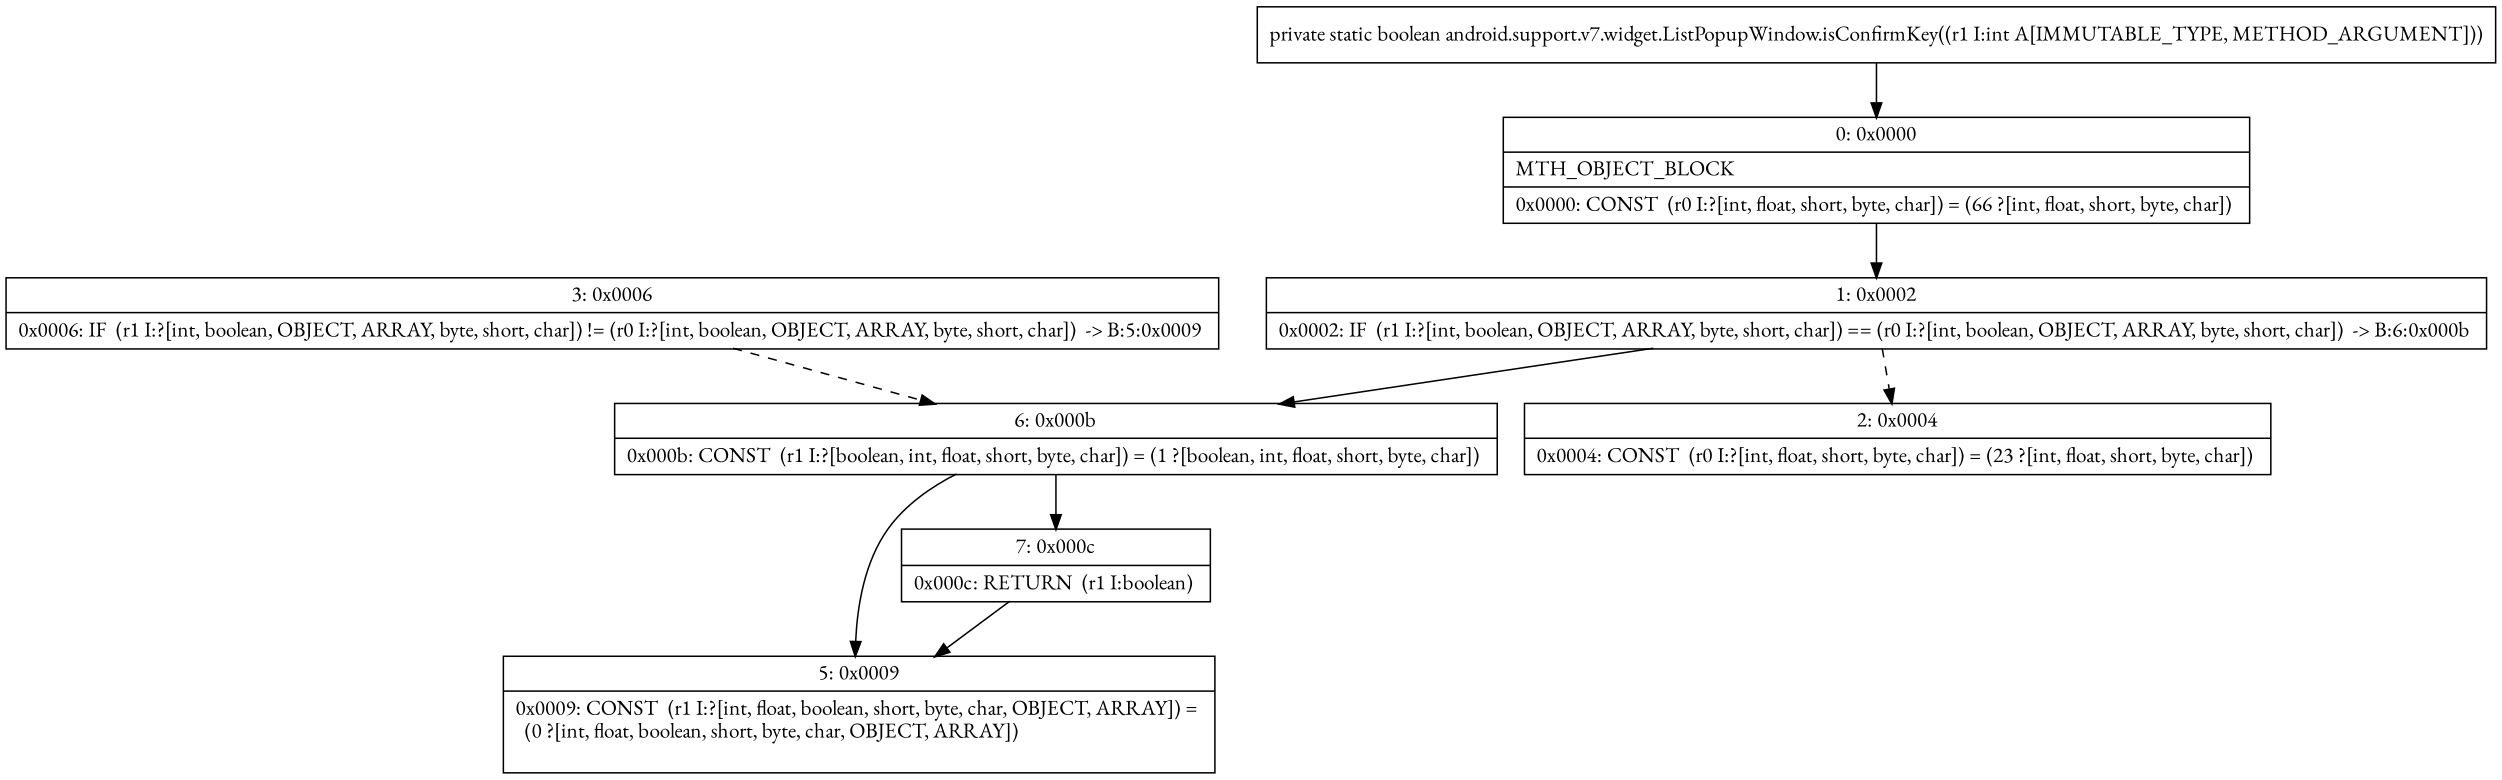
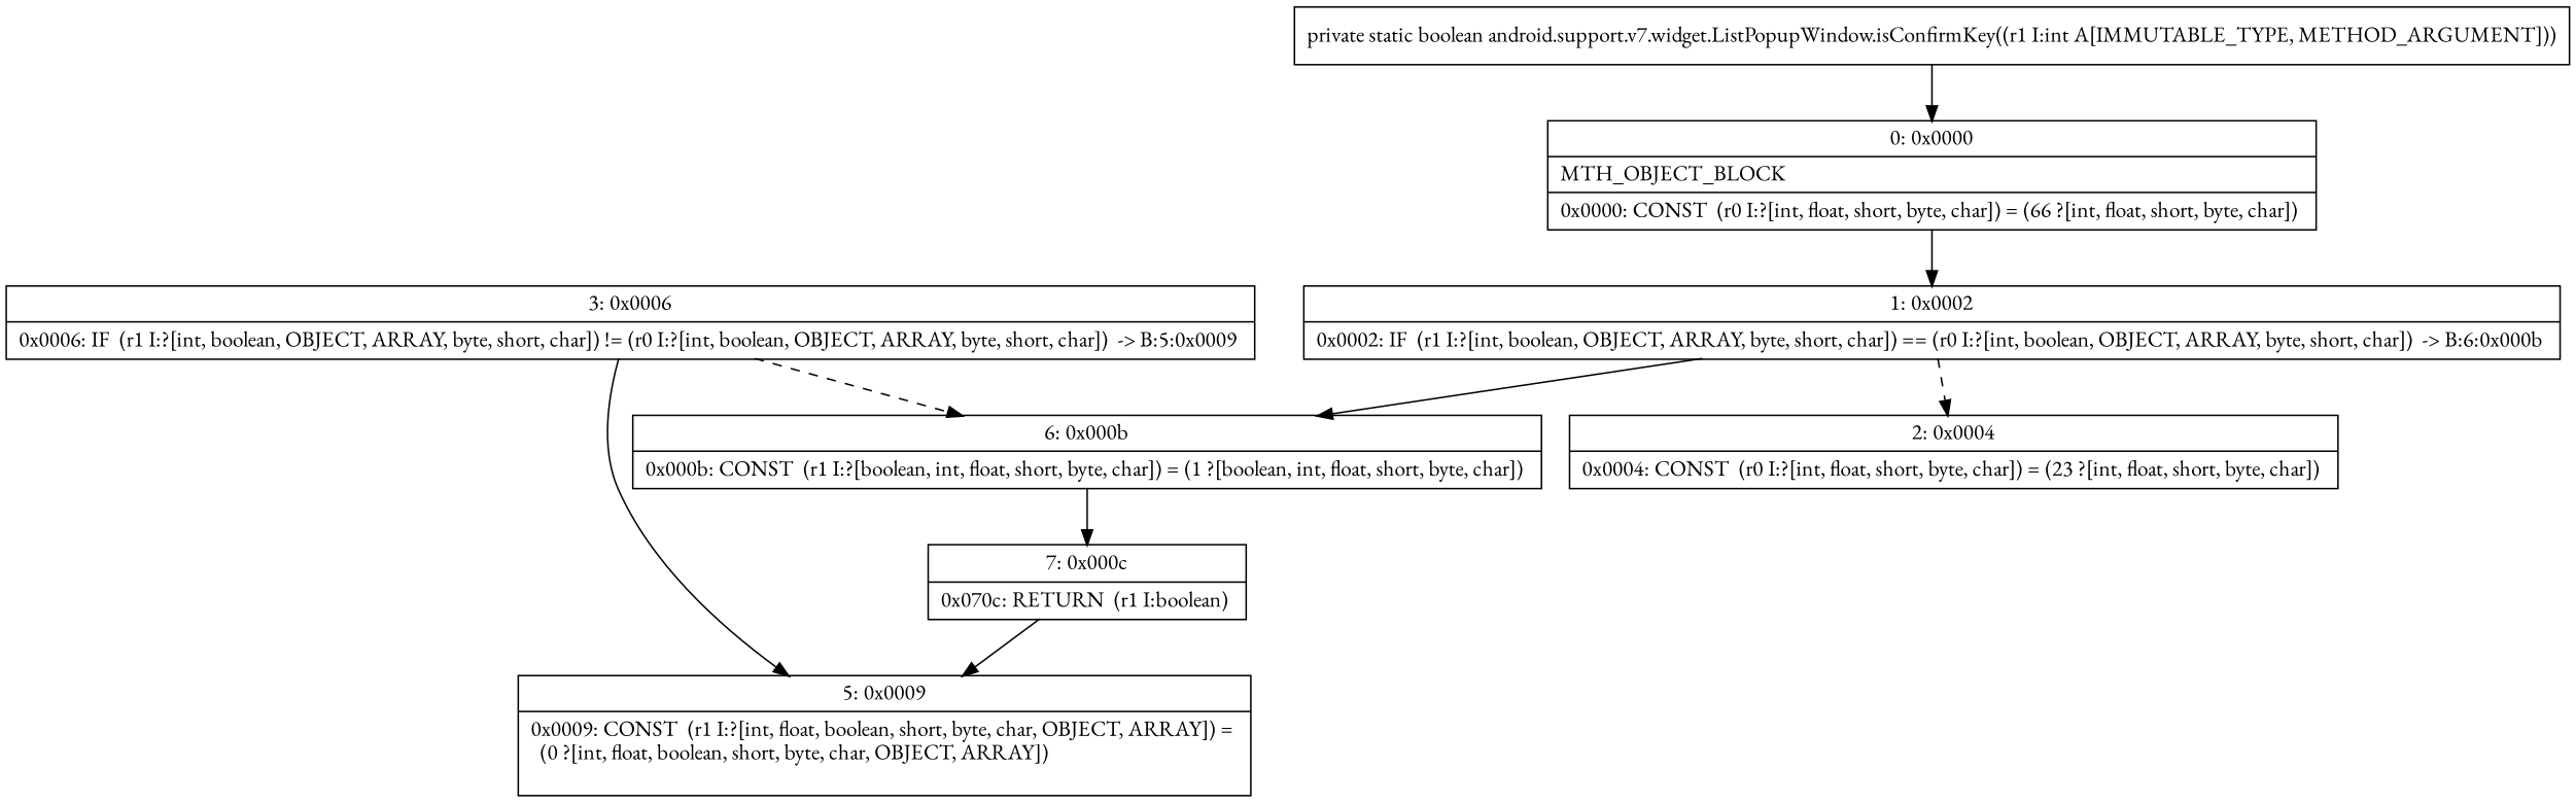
  digraph {
    fontname="EB Garamond"
    node [fontname="EB Garamond" shape=record]
    edge [fontname="EB Garamond"]
    n1 [label="{0\:\ 0x0000|MTH_OBJECT_BLOCK\l|0x0000: CONST  (r0 I:?[int, float, short, byte, char]) = (66 ?[int, float, short, byte, char]) \l}"]
    n2 [label="{1\:\ 0x0002|0x0002: IF  (r1 I:?[int, boolean, OBJECT, ARRAY, byte, short, char]) == (r0 I:?[int, boolean, OBJECT, ARRAY, byte, short, char])  \-\> B:6:0x000b \l}"]
    n3 [label="{2\:\ 0x0004|0x0004: CONST  (r0 I:?[int, float, short, byte, char]) = (23 ?[int, float, short, byte, char]) \l}"]
    n4 [label="{6\:\ 0x000b|0x000b: CONST  (r1 I:?[boolean, int, float, short, byte, char]) = (1 ?[boolean, int, float, short, byte, char]) \l}"]
-   n5 [label="{7\:\ 0x000c|0x000c: RETURN  (r1 I:boolean) \l}"]
+   n5 [label="{7\:\ 0x000c|0x070c: RETURN  (r1 I:boolean) \l}"]
    n6 [label="{3\:\ 0x0006|0x0006: IF  (r1 I:?[int, boolean, OBJECT, ARRAY, byte, short, char]) != (r0 I:?[int, boolean, OBJECT, ARRAY, byte, short, char])  \-\> B:5:0x0009 \l}"]
    n7 [label="{5\:\ 0x0009|0x0009: CONST  (r1 I:?[int, float, boolean, short, byte, char, OBJECT, ARRAY]) = \l  (0 ?[int, float, boolean, short, byte, char, OBJECT, ARRAY])\l \l}"]
    n8 [label="{private static boolean android.support.v7.widget.ListPopupWindow.isConfirmKey((r1 I:int A[IMMUTABLE_TYPE, METHOD_ARGUMENT])) }"]
    n1 -> n2
    n2 -> n3 [style=dashed]
    n2 -> n4
    n4 -> n5
    n5 -> n7
    n6 -> n4 [style=dashed]
-   n4 -> n7
+   n6 -> n7
    n8 -> n1
  }
